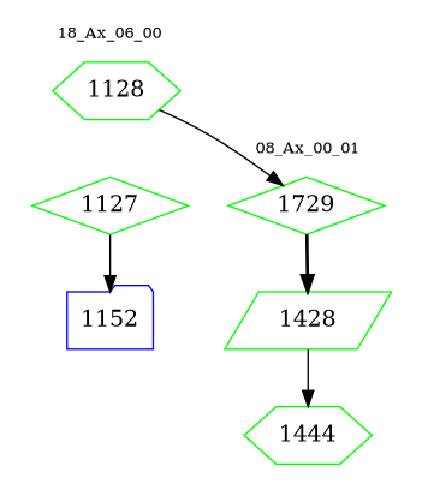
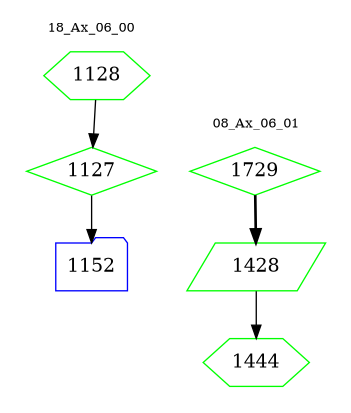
  digraph {
    node [color=green shape=diamond]
    edge [color=black style=solid]
    n1 [label=1729]
    n2 [label=1428 shape=parallelogram]
    n3 [label=1444 shape=hexagon]
    n4 [label=1128 shape=hexagon]
    n5 [label=1127]
    n6 [color=blue label=1152 shape=folder]
    subgraph cluster_1 {
      color=white
      fontsize=10
-     label="08_Ax_00_01"
+     label="08_Ax_06_01"
      n1
      n2
      n3
    }
    subgraph cluster_2 {
      color=white
      fontsize=10
      label="18_Ax_06_00"
      n4
      n5
      n6
    }
    n1 -> n2 [style=bold]
    n2 -> n3
-   n4 -> n1
+   n4 -> n5
    n5 -> n6
  }
